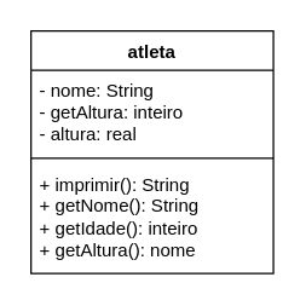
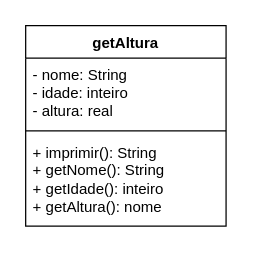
  <mxCell id="0" />
  <mxCell id="1" parent="0" />
- <mxCell id="2" value="atleta" style="swimlane;fontStyle=1;align=center;verticalAlign=top;childLayout=stackLayout;horizontal=1;startSize=26;horizontalStack=0;resizeParent=1;resizeParentMax=0;resizeLast=0;collapsible=1;marginBottom=0;whiteSpace=wrap;html=1;" vertex="1" parent="1"><mxGeometry x="20" y="20" width="160" height="160" as="geometry" /></mxCell>
- <mxCell id="3" value="- nome: String&lt;div&gt;- getAltura: inteiro&lt;br&gt;&lt;/div&gt;&lt;div&gt;- altura: real&lt;br&gt;&lt;/div&gt;" style="text;strokeColor=none;fillColor=none;align=left;verticalAlign=top;spacingLeft=4;spacingRight=4;overflow=hidden;rotatable=0;points=[[0,0.5],[1,0.5]];portConstraint=eastwest;whiteSpace=wrap;html=1;" vertex="1" parent="2"><mxGeometry y="26" width="160" height="54" as="geometry" /></mxCell>
+ <mxCell id="2" value="getAltura" style="swimlane;fontStyle=1;align=center;verticalAlign=top;childLayout=stackLayout;horizontal=1;startSize=26;horizontalStack=0;resizeParent=1;resizeParentMax=0;resizeLast=0;collapsible=1;marginBottom=0;whiteSpace=wrap;html=1;" vertex="1" parent="1"><mxGeometry x="20" y="20" width="160" height="160" as="geometry" /></mxCell>
+ <mxCell id="3" value="- nome: String&lt;div&gt;- idade: inteiro&lt;br&gt;&lt;/div&gt;&lt;div&gt;- altura: real&lt;br&gt;&lt;/div&gt;" style="text;strokeColor=none;fillColor=none;align=left;verticalAlign=top;spacingLeft=4;spacingRight=4;overflow=hidden;rotatable=0;points=[[0,0.5],[1,0.5]];portConstraint=eastwest;whiteSpace=wrap;html=1;" vertex="1" parent="2"><mxGeometry y="26" width="160" height="54" as="geometry" /></mxCell>
  <mxCell id="4" value="" style="line;strokeWidth=1;fillColor=none;align=left;verticalAlign=middle;spacingTop=-1;spacingLeft=3;spacingRight=3;rotatable=0;labelPosition=right;points=[];portConstraint=eastwest;strokeColor=inherit;" vertex="1" parent="2"><mxGeometry y="80" width="160" height="8" as="geometry" /></mxCell>
  <mxCell id="5" value="+ imprimir(): String&lt;div&gt;&lt;span style=&quot;background-color: initial;&quot;&gt;+ getNome(): String&lt;/span&gt;&lt;/div&gt;&lt;div&gt;&lt;div&gt;+ getI&lt;span style=&quot;background-color: initial;&quot;&gt;dade(): inteiro&lt;/span&gt;&lt;/div&gt;&lt;div&gt;+ getAltura(): nome&lt;/div&gt;&lt;/div&gt;" style="text;strokeColor=none;fillColor=none;align=left;verticalAlign=top;spacingLeft=4;spacingRight=4;overflow=hidden;rotatable=0;points=[[0,0.5],[1,0.5]];portConstraint=eastwest;whiteSpace=wrap;html=1;" vertex="1" parent="2"><mxGeometry y="88" width="160" height="72" as="geometry" /></mxCell>
